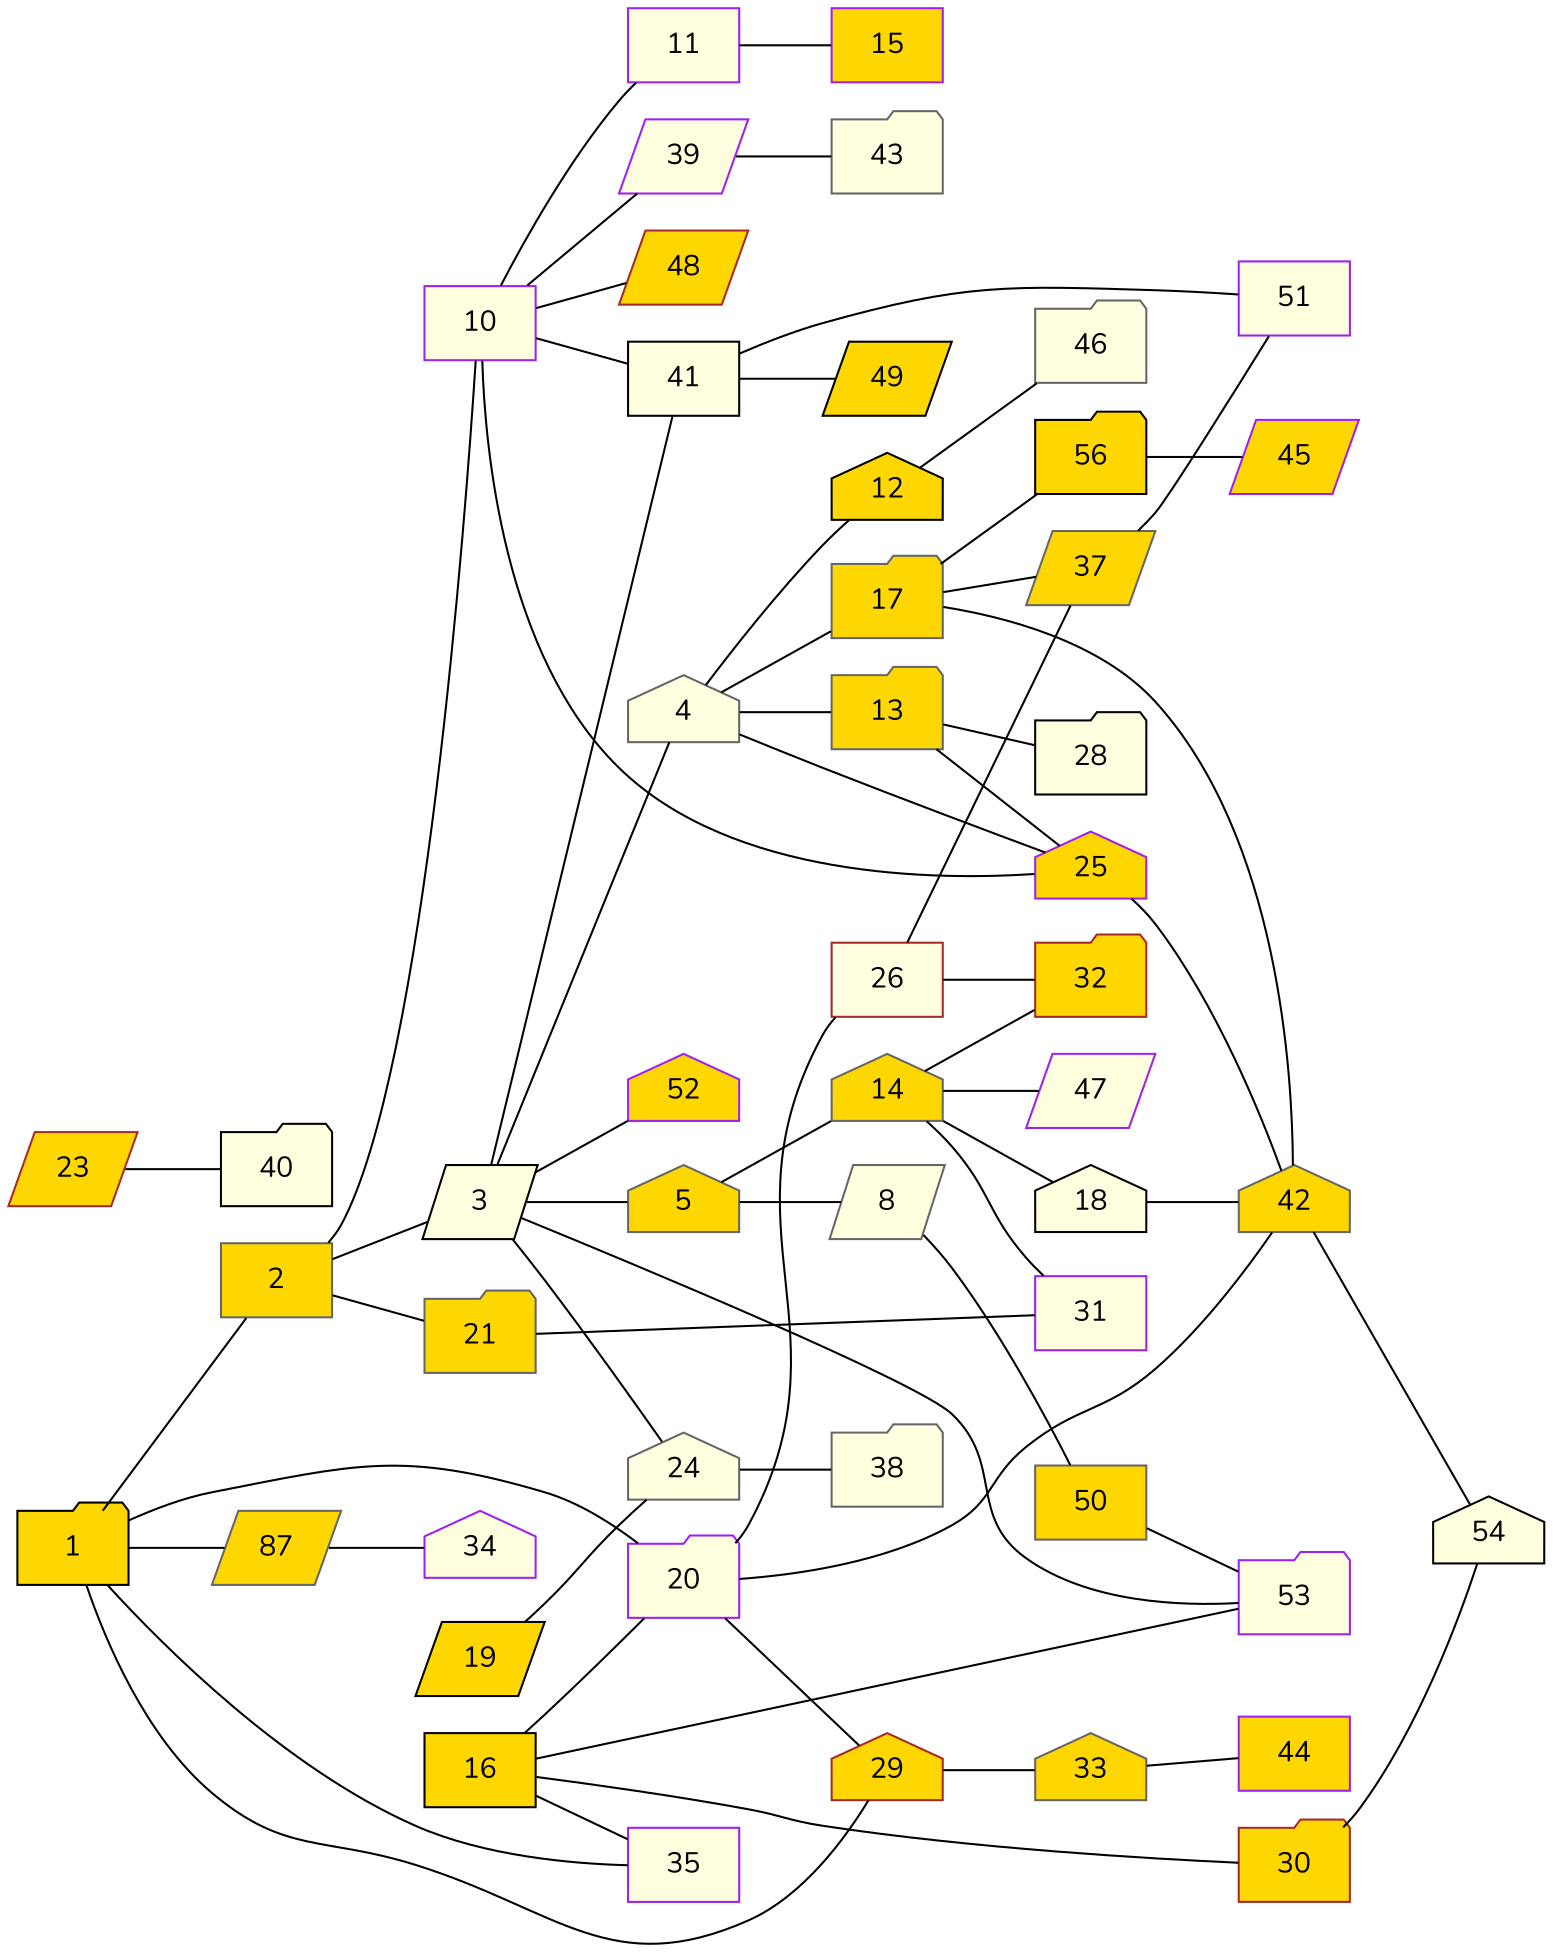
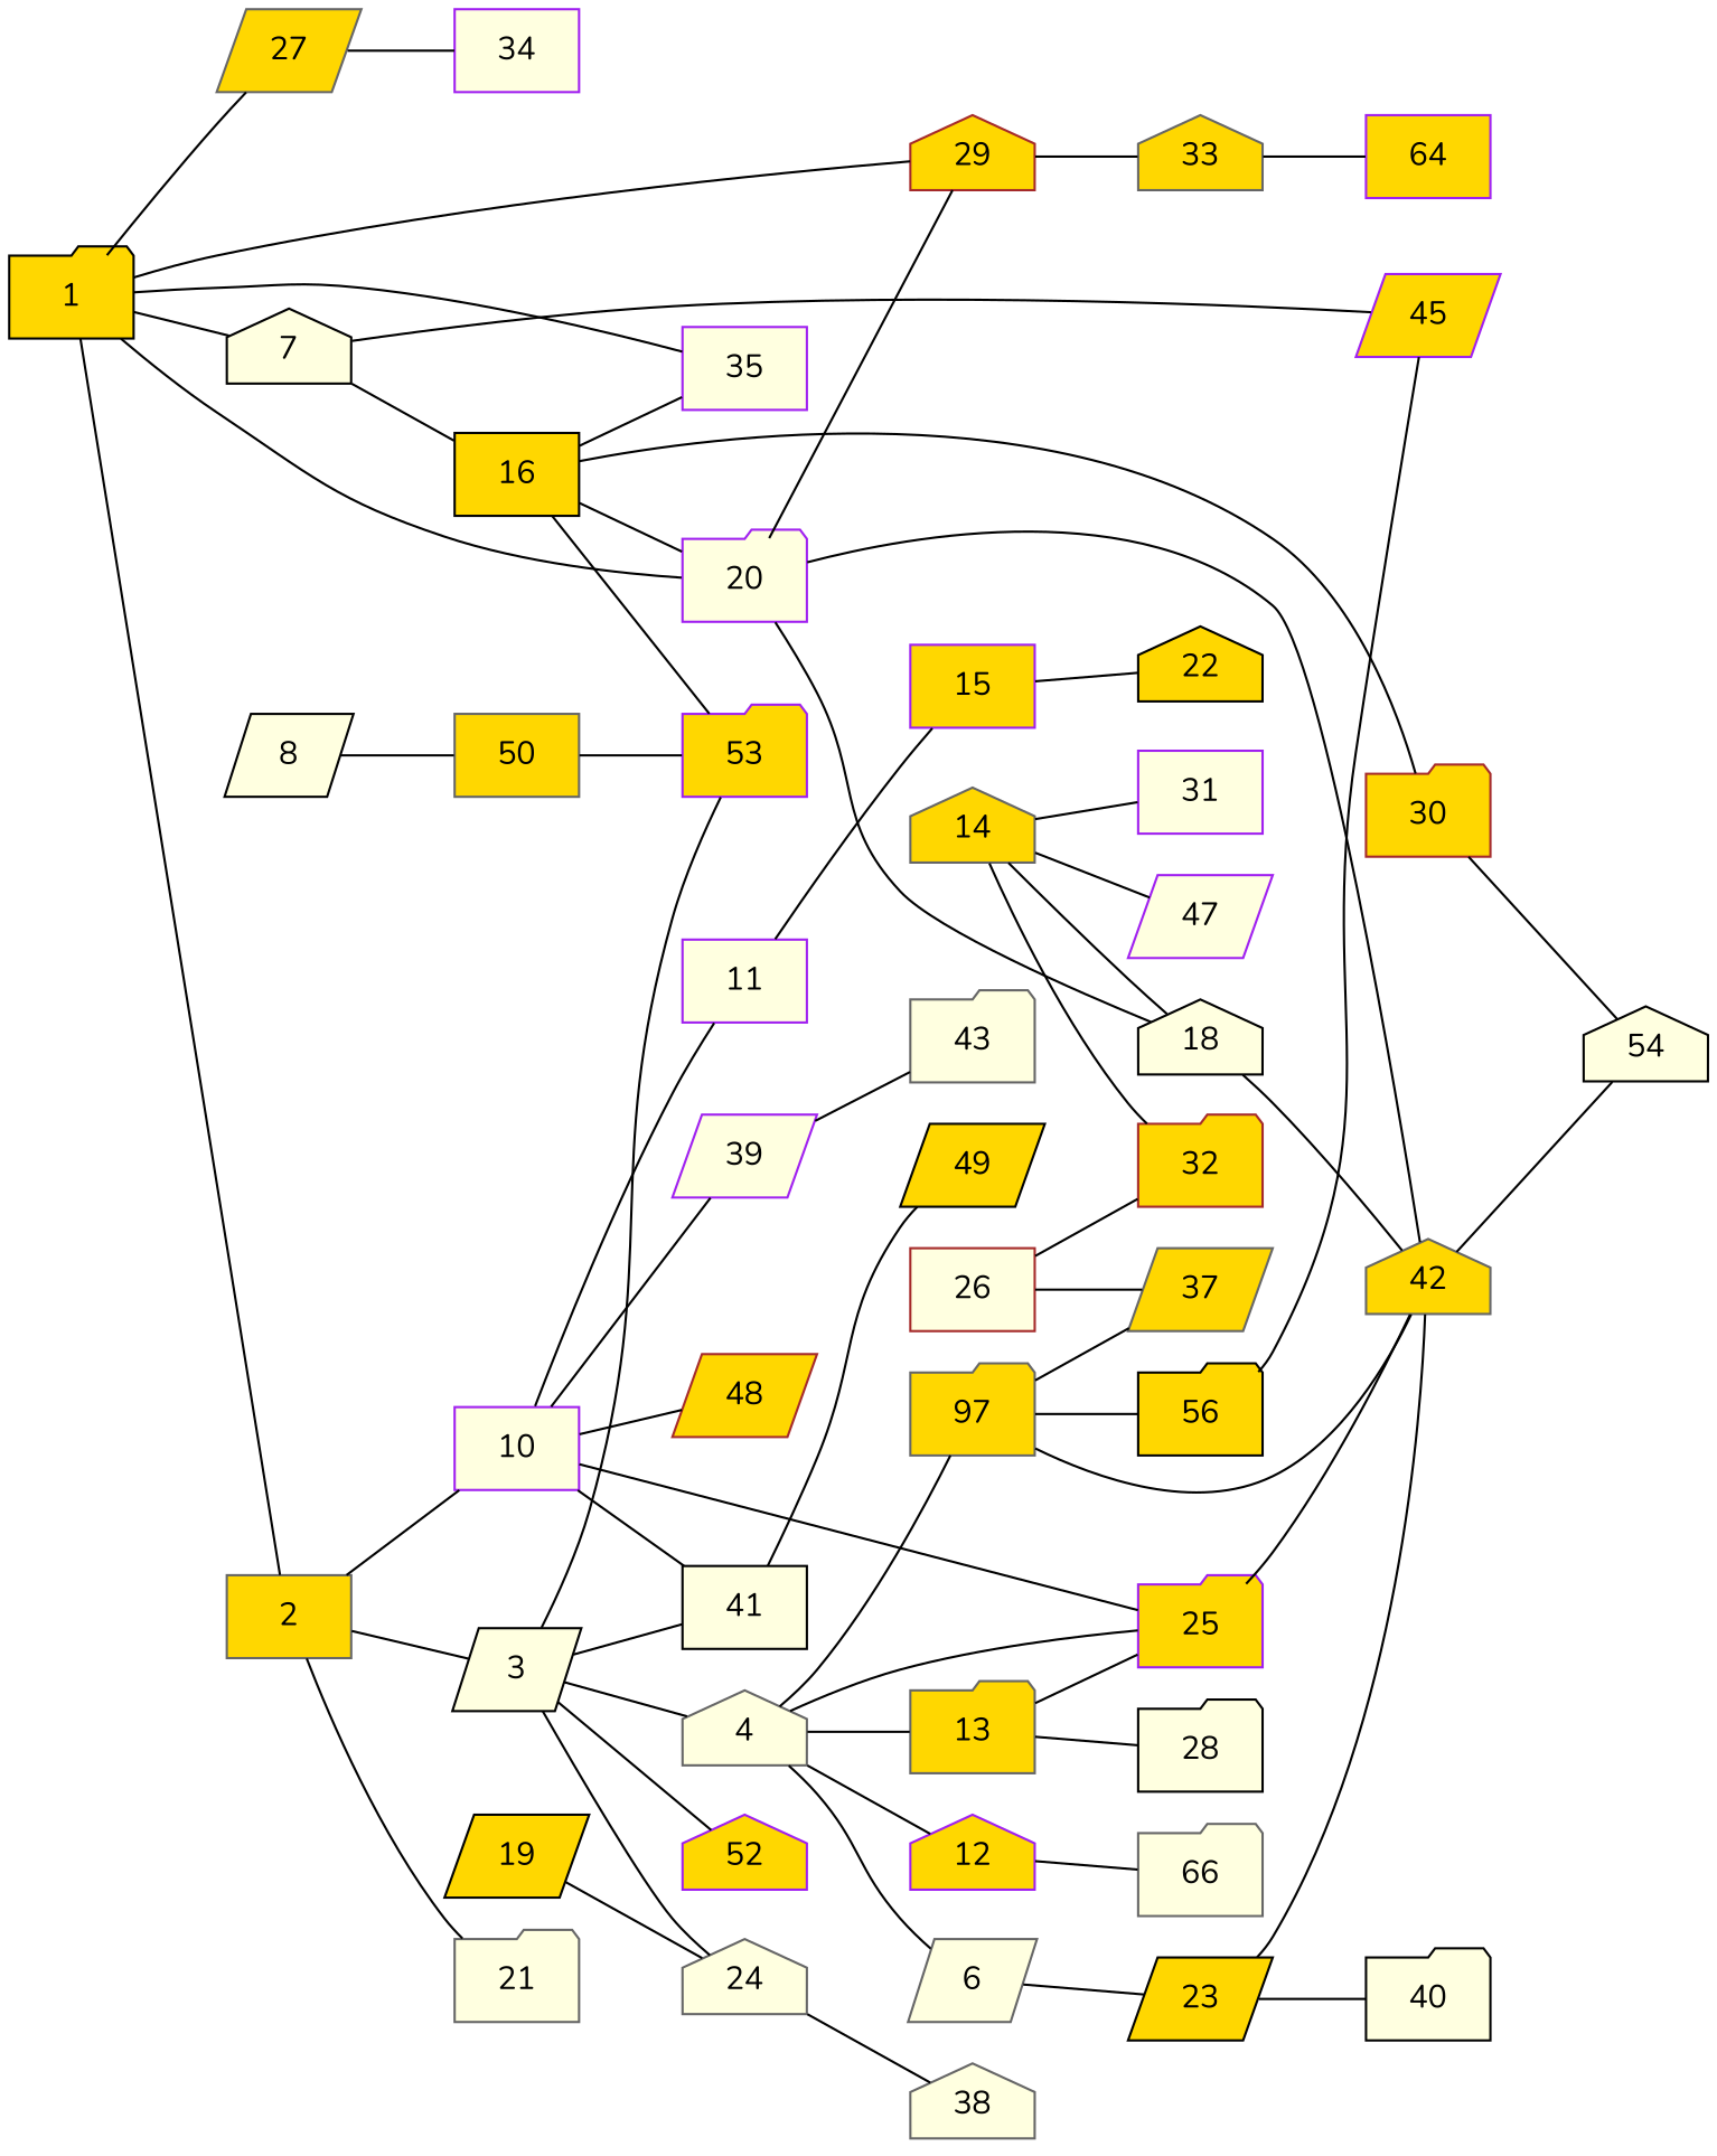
  graph {
    fontname=Nunito
    rankdir=LR
    node [color=gray40 fillcolor=gold fontname=Nunito shape=house style=filled]
    edge [fontname=Nunito]
    1 [color=black shape=folder]
    2 [shape=box]
+   7 [color=black fillcolor=lightyellow]
    20 [color=purple fillcolor=lightyellow shape=folder]
-   27 [shape=parallelogram label=87]
+   27 [shape=parallelogram]
    29 [color=brown]
    35 [color=purple fillcolor=lightyellow shape=box]
    3 [color=black fillcolor=lightyellow shape=parallelogram]
    10 [color=purple fillcolor=lightyellow shape=box]
-   21 [shape=folder]
+   21 [fillcolor=lightyellow shape=folder]
    16 [color=black shape=box]
    45 [color=purple shape=parallelogram]
    42
    26 [color=brown fillcolor=lightyellow shape=box]
-   34 [color=purple fillcolor=lightyellow]
+   34 [color=purple fillcolor=lightyellow shape=box]
    33
    4 [fillcolor=lightyellow]
-   5
    24 [fillcolor=lightyellow]
    41 [color=black fillcolor=lightyellow shape=box]
    52 [color=purple]
-   53 [color=purple fillcolor=lightyellow shape=folder]
-   25 [color=purple]
+   53 [color=purple shape=folder]
+   25 [color=purple shape=folder]
    11 [color=purple fillcolor=lightyellow shape=box]
    39 [color=purple fillcolor=lightyellow shape=parallelogram]
    48 [color=brown shape=parallelogram]
    31 [color=purple fillcolor=lightyellow shape=box]
-   12 [color=black]
+   6 [fillcolor=lightyellow shape=parallelogram]
+   12 [color=purple]
    13 [shape=folder]
-   17 [shape=folder]
-   8 [fillcolor=lightyellow shape=parallelogram]
+   17 [shape=folder label=97]
+   8 [color=black fillcolor=lightyellow shape=parallelogram]
    14
-   38 [fillcolor=lightyellow shape=folder]
-   51 [color=purple fillcolor=lightyellow shape=box]
+   38 [fillcolor=lightyellow]
    49 [color=black shape=parallelogram]
-   23 [color=brown shape=parallelogram]
-   46 [fillcolor=lightyellow shape=folder]
+   23 [color=black shape=parallelogram]
+   46 [fillcolor=lightyellow shape=folder label=66]
    28 [color=black fillcolor=lightyellow shape=folder]
    n40 [color=black label=56 shape=folder]
    37 [shape=parallelogram]
    50 [shape=box]
    18 [color=black fillcolor=lightyellow]
    32 [color=brown shape=folder]
    47 [color=purple fillcolor=lightyellow shape=parallelogram]
    40 [color=black fillcolor=lightyellow shape=folder]
    30 [color=brown shape=folder]
    19 [color=black shape=parallelogram]
    15 [color=purple shape=box]
    43 [fillcolor=lightyellow shape=folder]
+   22 [color=black]
    54 [color=black fillcolor=lightyellow]
-   44 [color=purple shape=box]
+   44 [color=purple shape=box label=64]
    1 -- 2
+   1 -- 7
    1 -- 20
    1 -- 27
    1 -- 29
    1 -- 35
    2 -- 3
    2 -- 10
    2 -- 21
+   7 -- 16
+   7 -- 45
    20 -- 29
    20 -- 42
-   20 -- 26
+   20 -- 18
    27 -- 34
    29 -- 33
    3 -- 4
-   3 -- 5
    3 -- 24
    3 -- 41
    3 -- 52
    3 -- 53
    10 -- 41
    10 -- 25
    10 -- 11
    10 -- 39
    10 -- 48
-   21 -- 31
    16 -- 20
    16 -- 35
    16 -- 53
    16 -- 30
    42 -- 54
    26 -- 37
    26 -- 32
    33 -- 44
    4 -- 25
+   4 -- 6
    4 -- 12
    4 -- 13
    4 -- 17
-   5 -- 8
-   5 -- 14
    24 -- 38
-   41 -- 51
    41 -- 49
    25 -- 42
    11 -- 15
    39 -- 43
+   6 -- 23
    12 -- 46
    13 -- 25
    13 -- 28
    17 -- 42
    17 -- n40
    17 -- 37
    8 -- 50
    14 -- 31
    14 -- 18
    14 -- 32
    14 -- 47
+   23 -- 42
    23 -- 40
    n40 -- 45
-   37 -- 51
    50 -- 53
    18 -- 42
    30 -- 54
    19 -- 24
+   15 -- 22
  }
